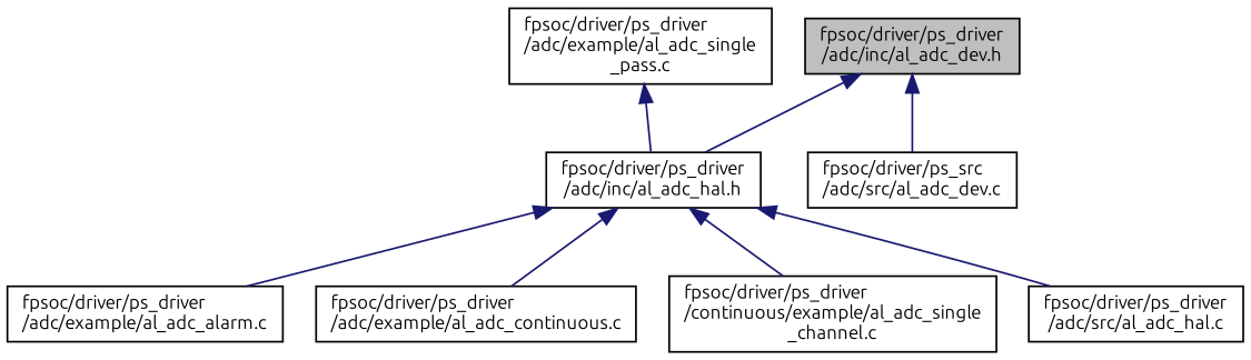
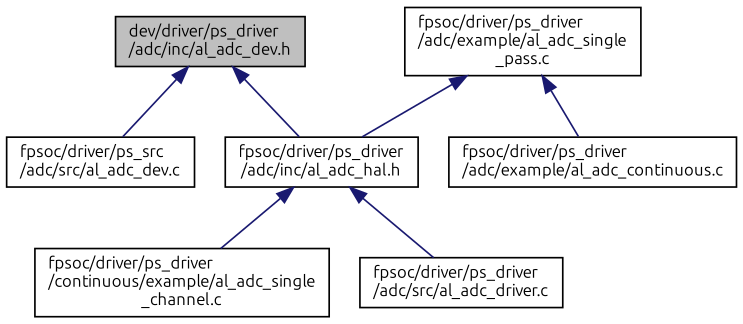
  digraph {
    fontname=Ubuntu
    node [color=black fillcolor=white fontname=Ubuntu fontsize=10 shape=record style=filled]
    edge [color=midnightblue dir=back fontname=Ubuntu fontsize=10 labelfontname=Helvetica labelfontsize=10 style=solid]
-   n1 [fillcolor=grey75 fontcolor=black height=0.2 label="fpsoc/driver/ps_driver\l/adc/inc/al_adc_dev.h" width=0.4]
+   n1 [fillcolor=grey75 fontcolor=black height=0.2 label="dev/driver/ps_driver\l/adc/inc/al_adc_dev.h" width=0.4]
    n2 [height=0.2 label="fpsoc/driver/ps_driver\l/adc/inc/al_adc_hal.h" width=0.4]
    n3 [height=0.2 label="fpsoc/driver/ps_src\l/adc/src/al_adc_dev.c" width=0.4]
-   n4 [height=0.2 label="fpsoc/driver/ps_driver\l/adc/example/al_adc_alarm.c" width=0.4]
    n5 [height=0.2 label="fpsoc/driver/ps_driver\l/adc/example/al_adc_continuous.c" width=0.4]
    n6 [height=0.2 label="fpsoc/driver/ps_driver\l/continuous/example/al_adc_single\l_channel.c" width=0.4]
-   n7 [height=0.2 label="fpsoc/driver/ps_driver\l/adc/src/al_adc_hal.c" width=0.4]
+   n7 [height=0.2 label="fpsoc/driver/ps_driver\l/adc/src/al_adc_driver.c" width=0.4]
    n8 [height=0.2 label="fpsoc/driver/ps_driver\l/adc/example/al_adc_single\l_pass.c" width=0.4]
    n1 -> n2
    n1 -> n3
-   n2 -> n4
-   n2 -> n5
+   n8 -> n5
    n2 -> n6
    n2 -> n7
    n8 -> n2
  }
